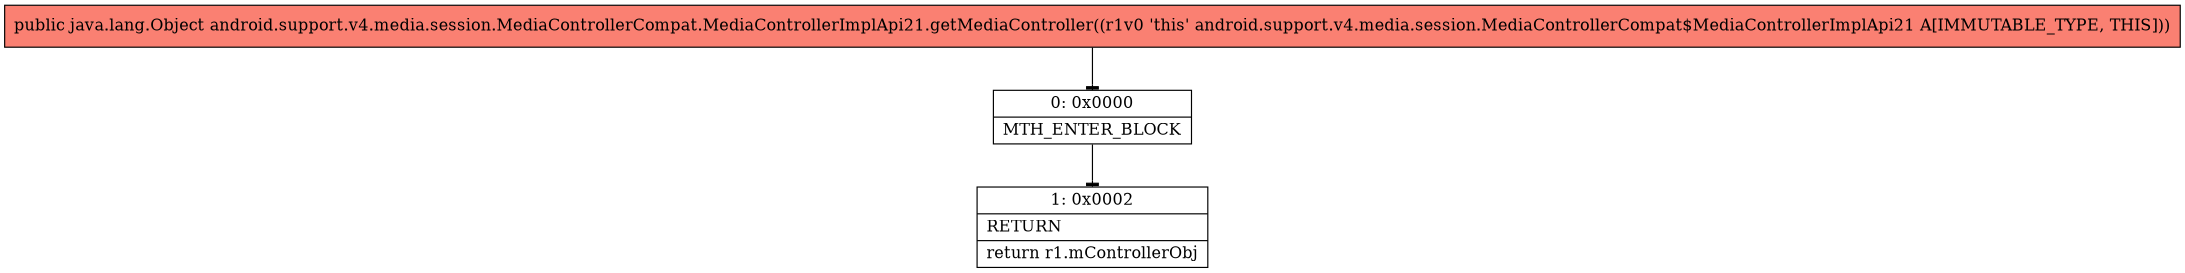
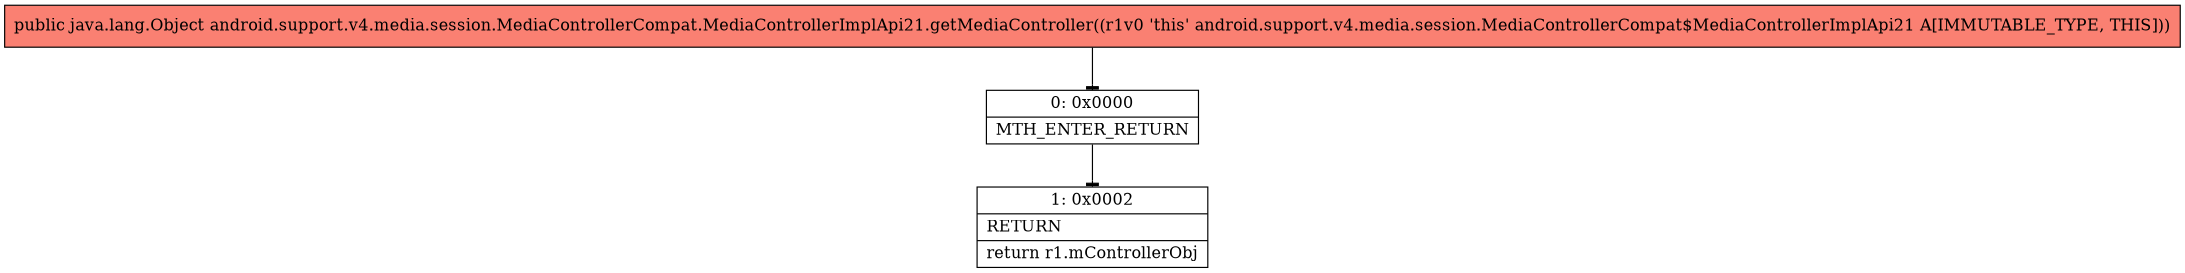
  digraph {
    node [shape=record style=filled fillcolor=white]
    edge [arrowhead=tee]
-   n1 [label="{0\:\ 0x0000|MTH_ENTER_BLOCK\l}"]
+   n1 [label="{0\:\ 0x0000|MTH_ENTER_RETURN\l}"]
    n2 [label="{1\:\ 0x0002|RETURN\l|return r1.mControllerObj\l}"]
    n3 [label="{public java.lang.Object android.support.v4.media.session.MediaControllerCompat.MediaControllerImplApi21.getMediaController((r1v0 'this' android.support.v4.media.session.MediaControllerCompat$MediaControllerImplApi21 A[IMMUTABLE_TYPE, THIS])) }" fillcolor=salmon]
    n1 -> n2
    n3 -> n1
  }
